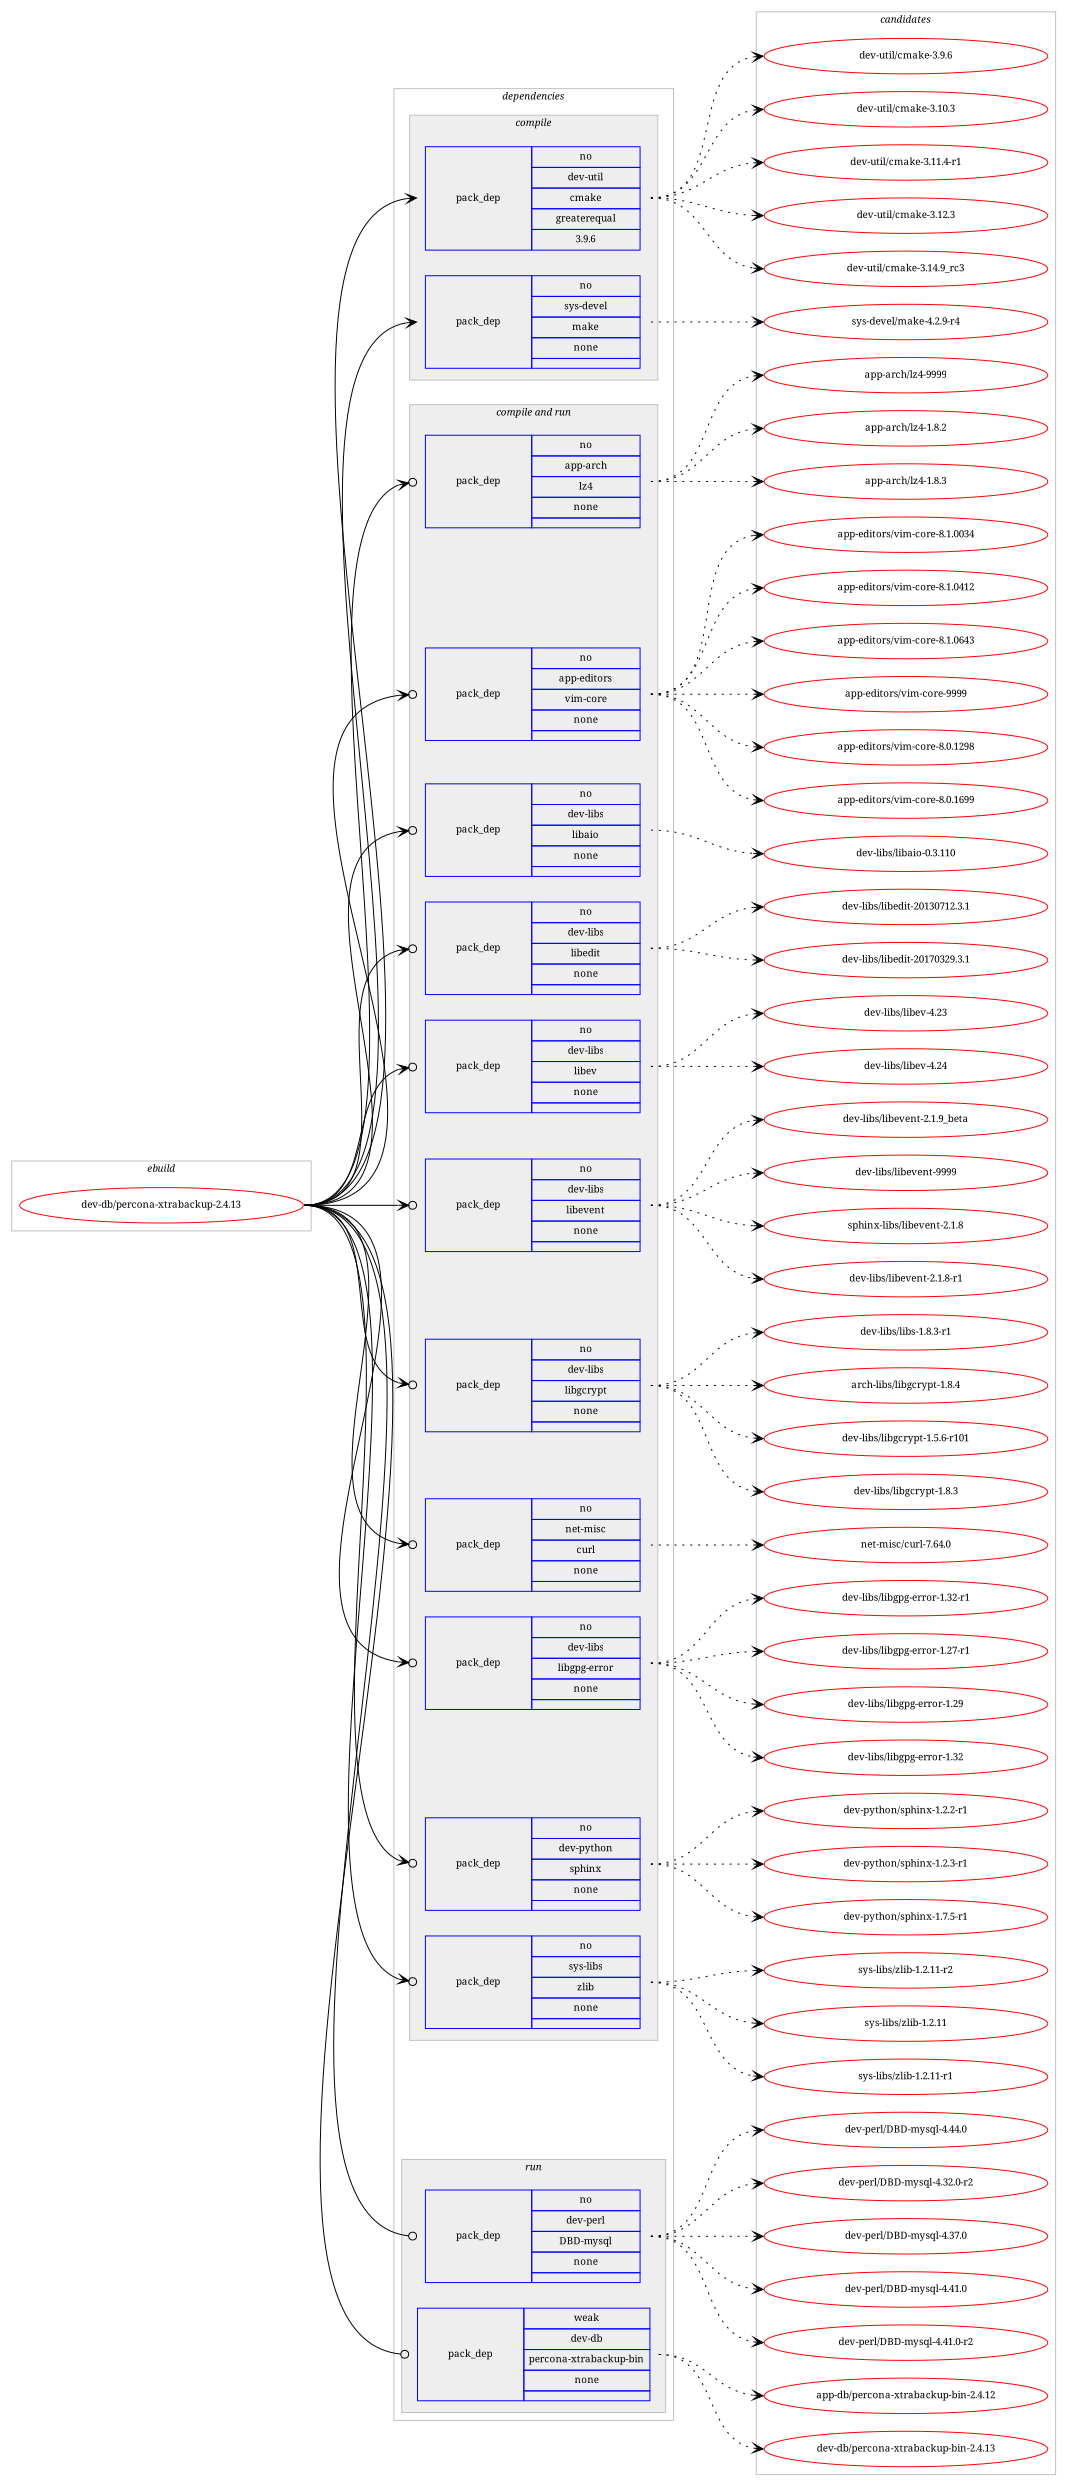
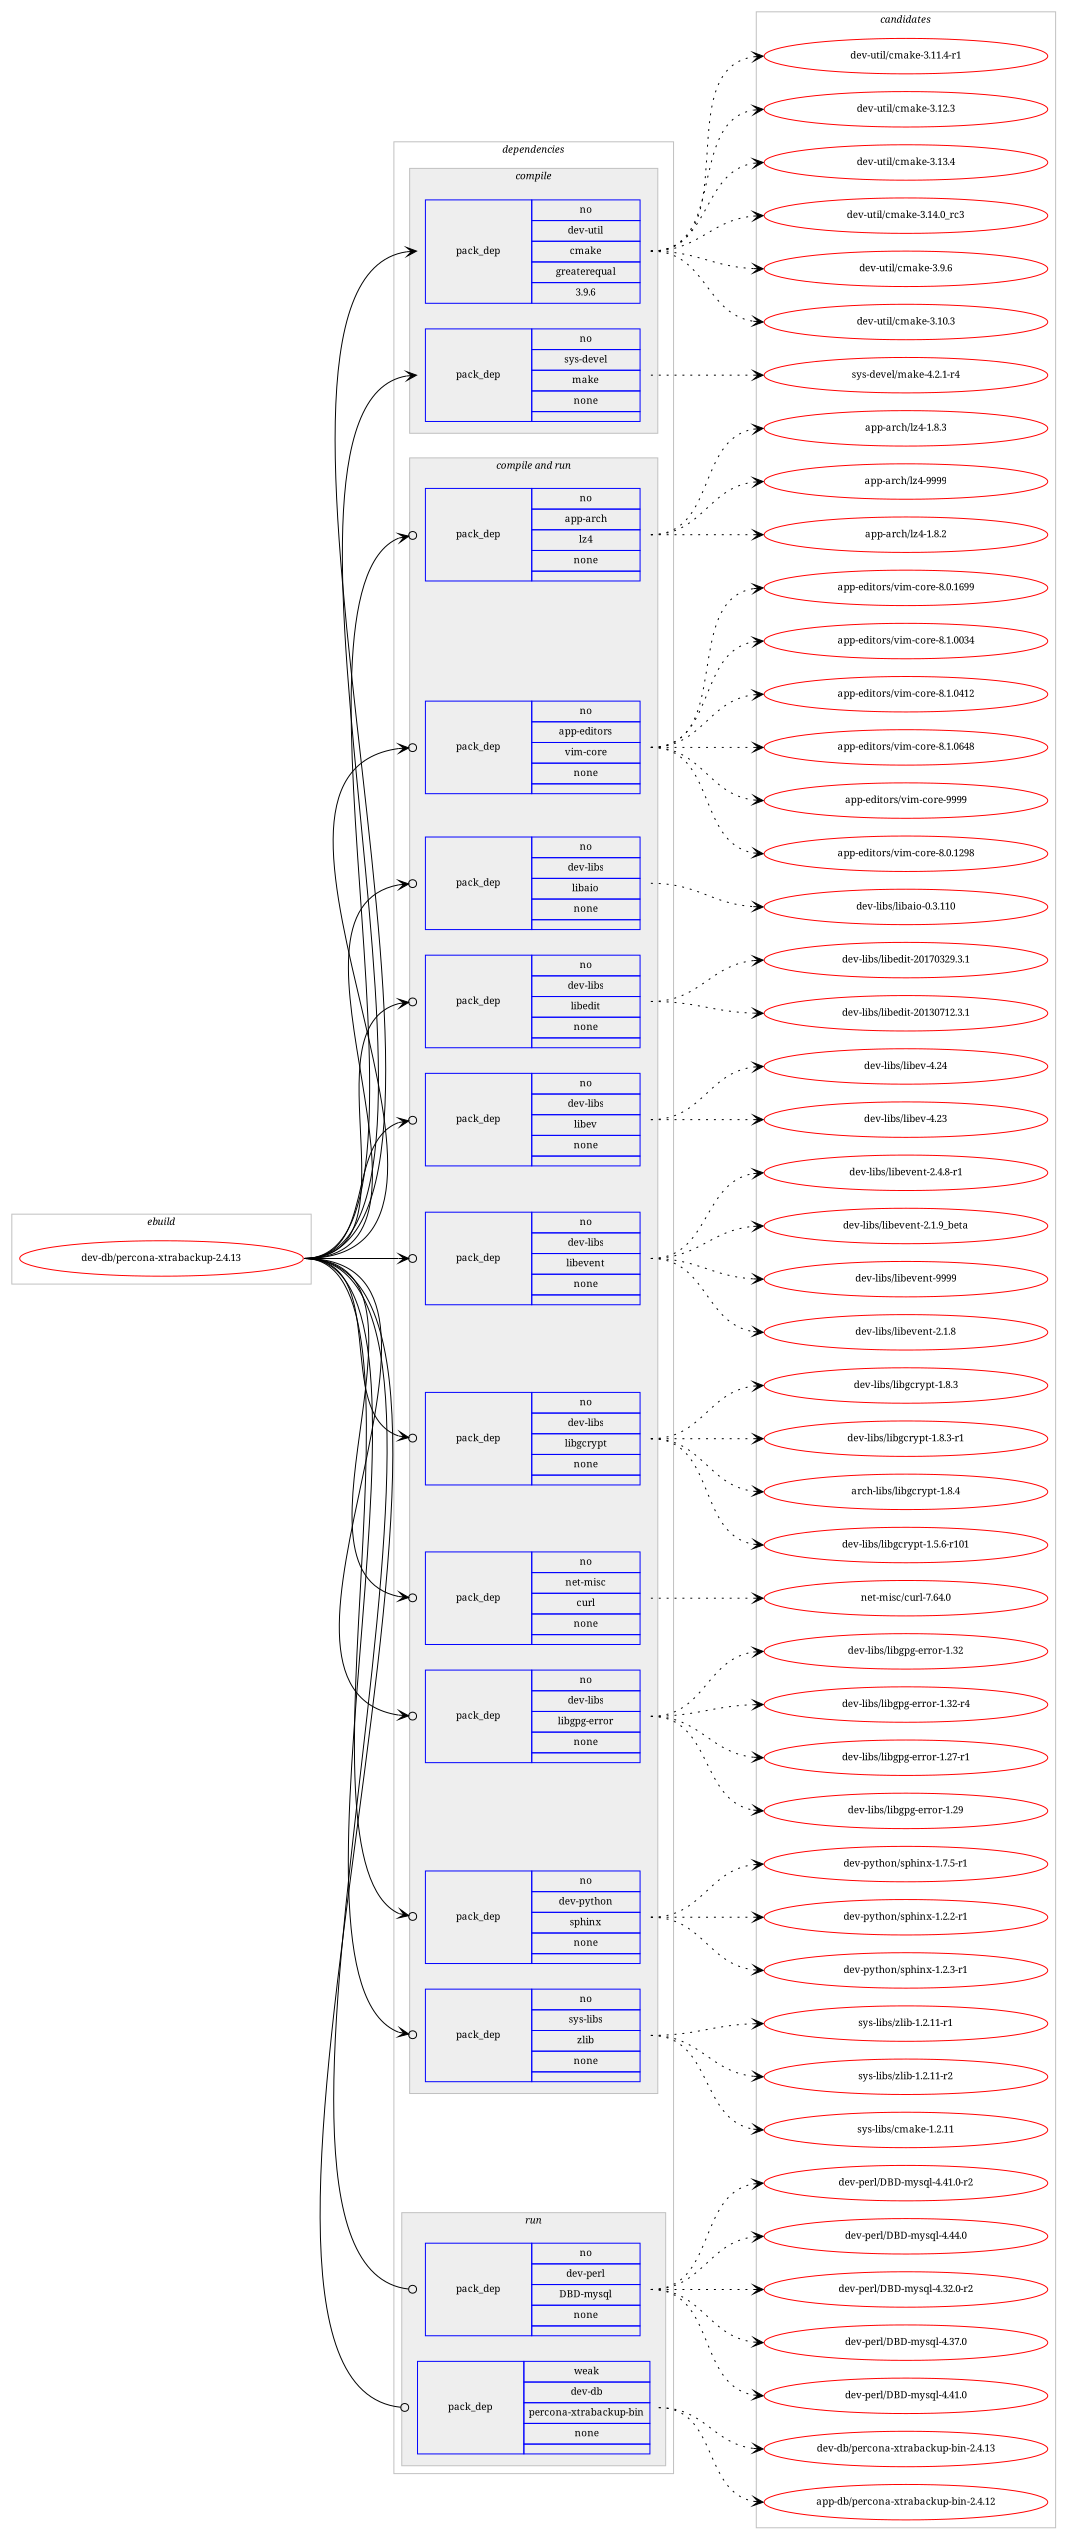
  digraph {
    compound=true
    concentrate=true
    fontname="Noto Serif"
    fontsize=10
    newrank=true
    rankdir=LR
    ranksep=1.5
    node [color=red fontname="Noto Serif" fontsize=10]
    edge [arrowhead=vee fontname="Noto Serif" headport=w style=dotted tailport=e weight=100]
    n1 [label="dev-db/percona-xtrabackup-2.4.13" width=4]
    n2 [color=blue label=<<TABLE BORDER="0" CELLBORDER="1" CELLSPACING="0" CELLPADDING="4" WIDTH="220"><TR><TD ROWSPAN="6" CELLPADDING="30">pack_dep</TD></TR><TR><TD WIDTH="110">no</TD></TR><TR><TD>dev-util</TD></TR><TR><TD>cmake</TD></TR><TR><TD>greaterequal</TD></TR><TR><TD>3.9.6</TD></TR></TABLE>> shape=none]
    n3 [color=blue label=<<TABLE BORDER="0" CELLBORDER="1" CELLSPACING="0" CELLPADDING="4" WIDTH="220"><TR><TD ROWSPAN="6" CELLPADDING="30">pack_dep</TD></TR><TR><TD WIDTH="110">no</TD></TR><TR><TD>sys-devel</TD></TR><TR><TD>make</TD></TR><TR><TD>none</TD></TR><TR><TD></TD></TR></TABLE>> shape=none]
    n4 [color=blue label=<<TABLE BORDER="0" CELLBORDER="1" CELLSPACING="0" CELLPADDING="4" WIDTH="220"><TR><TD ROWSPAN="6" CELLPADDING="30">pack_dep</TD></TR><TR><TD WIDTH="110">no</TD></TR><TR><TD>app-arch</TD></TR><TR><TD>lz4</TD></TR><TR><TD>none</TD></TR><TR><TD></TD></TR></TABLE>> shape=none]
    n5 [color=blue label=<<TABLE BORDER="0" CELLBORDER="1" CELLSPACING="0" CELLPADDING="4" WIDTH="220"><TR><TD ROWSPAN="6" CELLPADDING="30">pack_dep</TD></TR><TR><TD WIDTH="110">no</TD></TR><TR><TD>app-editors</TD></TR><TR><TD>vim-core</TD></TR><TR><TD>none</TD></TR><TR><TD></TD></TR></TABLE>> shape=none]
    n6 [color=blue label=<<TABLE BORDER="0" CELLBORDER="1" CELLSPACING="0" CELLPADDING="4" WIDTH="220"><TR><TD ROWSPAN="6" CELLPADDING="30">pack_dep</TD></TR><TR><TD WIDTH="110">no</TD></TR><TR><TD>dev-libs</TD></TR><TR><TD>libaio</TD></TR><TR><TD>none</TD></TR><TR><TD></TD></TR></TABLE>> shape=none]
    n7 [color=blue label=<<TABLE BORDER="0" CELLBORDER="1" CELLSPACING="0" CELLPADDING="4" WIDTH="220"><TR><TD ROWSPAN="6" CELLPADDING="30">pack_dep</TD></TR><TR><TD WIDTH="110">no</TD></TR><TR><TD>dev-libs</TD></TR><TR><TD>libedit</TD></TR><TR><TD>none</TD></TR><TR><TD></TD></TR></TABLE>> shape=none]
    n8 [color=blue label=<<TABLE BORDER="0" CELLBORDER="1" CELLSPACING="0" CELLPADDING="4" WIDTH="220"><TR><TD ROWSPAN="6" CELLPADDING="30">pack_dep</TD></TR><TR><TD WIDTH="110">no</TD></TR><TR><TD>dev-libs</TD></TR><TR><TD>libev</TD></TR><TR><TD>none</TD></TR><TR><TD></TD></TR></TABLE>> shape=none]
    n9 [color=blue label=<<TABLE BORDER="0" CELLBORDER="1" CELLSPACING="0" CELLPADDING="4" WIDTH="220"><TR><TD ROWSPAN="6" CELLPADDING="30">pack_dep</TD></TR><TR><TD WIDTH="110">no</TD></TR><TR><TD>dev-libs</TD></TR><TR><TD>libevent</TD></TR><TR><TD>none</TD></TR><TR><TD></TD></TR></TABLE>> shape=none]
    n10 [color=blue label=<<TABLE BORDER="0" CELLBORDER="1" CELLSPACING="0" CELLPADDING="4" WIDTH="220"><TR><TD ROWSPAN="6" CELLPADDING="30">pack_dep</TD></TR><TR><TD WIDTH="110">no</TD></TR><TR><TD>dev-libs</TD></TR><TR><TD>libgcrypt</TD></TR><TR><TD>none</TD></TR><TR><TD></TD></TR></TABLE>> shape=none]
    n11 [color=blue label=<<TABLE BORDER="0" CELLBORDER="1" CELLSPACING="0" CELLPADDING="4" WIDTH="220"><TR><TD ROWSPAN="6" CELLPADDING="30">pack_dep</TD></TR><TR><TD WIDTH="110">no</TD></TR><TR><TD>net-misc</TD></TR><TR><TD>curl</TD></TR><TR><TD>none</TD></TR><TR><TD></TD></TR></TABLE>> shape=none]
    n12 [color=blue label=<<TABLE BORDER="0" CELLBORDER="1" CELLSPACING="0" CELLPADDING="4" WIDTH="220"><TR><TD ROWSPAN="6" CELLPADDING="30">pack_dep</TD></TR><TR><TD WIDTH="110">no</TD></TR><TR><TD>dev-libs</TD></TR><TR><TD>libgpg-error</TD></TR><TR><TD>none</TD></TR><TR><TD></TD></TR></TABLE>> shape=none]
    n13 [color=blue label=<<TABLE BORDER="0" CELLBORDER="1" CELLSPACING="0" CELLPADDING="4" WIDTH="220"><TR><TD ROWSPAN="6" CELLPADDING="30">pack_dep</TD></TR><TR><TD WIDTH="110">no</TD></TR><TR><TD>dev-python</TD></TR><TR><TD>sphinx</TD></TR><TR><TD>none</TD></TR><TR><TD></TD></TR></TABLE>> shape=none]
    n14 [color=blue label=<<TABLE BORDER="0" CELLBORDER="1" CELLSPACING="0" CELLPADDING="4" WIDTH="220"><TR><TD ROWSPAN="6" CELLPADDING="30">pack_dep</TD></TR><TR><TD WIDTH="110">no</TD></TR><TR><TD>sys-libs</TD></TR><TR><TD>zlib</TD></TR><TR><TD>none</TD></TR><TR><TD></TD></TR></TABLE>> shape=none]
    n15 [color=blue label=<<TABLE BORDER="0" CELLBORDER="1" CELLSPACING="0" CELLPADDING="4" WIDTH="220"><TR><TD ROWSPAN="6" CELLPADDING="30">pack_dep</TD></TR><TR><TD WIDTH="110">no</TD></TR><TR><TD>dev-perl</TD></TR><TR><TD>DBD-mysql</TD></TR><TR><TD>none</TD></TR><TR><TD></TD></TR></TABLE>> shape=none]
    n16 [color=blue label=<<TABLE BORDER="0" CELLBORDER="1" CELLSPACING="0" CELLPADDING="4" WIDTH="220"><TR><TD ROWSPAN="6" CELLPADDING="30">pack_dep</TD></TR><TR><TD WIDTH="110">weak</TD></TR><TR><TD>dev-db</TD></TR><TR><TD>percona-xtrabackup-bin</TD></TR><TR><TD>none</TD></TR><TR><TD></TD></TR></TABLE>> shape=none]
    n17 [label="dev-util/cmake-3.10.3" width=4]
    n18 [label="dev-util/cmake-3.11.4-r1" width=4]
    n19 [label="dev-util/cmake-3.12.3" width=4]
-   n21 [label="dev-util/cmake-3.14.9_rc3" width=4]
+   n20 [label="dev-util/cmake-3.13.4" width=4]
+   n21 [label="dev-util/cmake-3.14.0_rc3" width=4]
    n22 [label="dev-util/cmake-3.9.6" width=4]
-   n23 [label="sys-devel/make-4.2.9-r4" width=4]
+   n23 [label="sys-devel/make-4.2.1-r4" width=4]
    n24 [label="app-arch/lz4-1.8.2" width=4]
    n25 [label="app-arch/lz4-1.8.3" width=4]
    n26 [label="app-arch/lz4-9999" width=4]
    n27 [label="app-editors/vim-core-8.0.1298" width=4]
    n28 [label="app-editors/vim-core-8.0.1699" width=4]
    n29 [label="app-editors/vim-core-8.1.0034" width=4]
    n30 [label="app-editors/vim-core-8.1.0412" width=4]
-   n31 [label="app-editors/vim-core-8.1.0643" width=4]
+   n31 [label="app-editors/vim-core-8.1.0648" width=4]
    n32 [label="app-editors/vim-core-9999" width=4]
    n33 [label="dev-libs/libaio-0.3.110" width=4]
    n34 [label="dev-libs/libedit-20130712.3.1" width=4]
    n35 [label="dev-libs/libedit-20170329.3.1" width=4]
    n36 [label="dev-libs/libev-4.23" width=4]
    n37 [label="dev-libs/libev-4.24" width=4]
-   n38 [label="sphinx-libs/libevent-2.1.8" width=4]
-   n39 [label="dev-libs/libevent-2.1.8-r1" width=4]
+   n38 [label="dev-libs/libevent-2.1.8" width=4]
+   n39 [label="dev-libs/libevent-2.4.8-r1" width=4]
    n40 [label="dev-libs/libevent-2.1.9_beta" width=4]
    n41 [label="dev-libs/libevent-9999" width=4]
    n42 [label="dev-libs/libgcrypt-1.5.6-r101" width=4]
    n43 [label="dev-libs/libgcrypt-1.8.3" width=4]
-   n44 [label="dev-libs/libs-1.8.3-r1" width=4]
+   n44 [label="dev-libs/libgcrypt-1.8.3-r1" width=4]
    n45 [label="arch-libs/libgcrypt-1.8.4" width=4]
    n46 [label="dev-libs/libgpg-error-1.27-r1" width=4]
    n47 [label="dev-libs/libgpg-error-1.29" width=4]
    n48 [label="dev-libs/libgpg-error-1.32" width=4]
-   n49 [label="dev-libs/libgpg-error-1.32-r1" width=4]
+   n49 [label="dev-libs/libgpg-error-1.32-r4" width=4]
    n50 [label="dev-python/sphinx-1.2.2-r1" width=4]
    n51 [label="dev-python/sphinx-1.2.3-r1" width=4]
    n52 [label="dev-python/sphinx-1.7.5-r1" width=4]
    n53 [label="net-misc/curl-7.64.0" width=4]
-   n54 [label="sys-libs/zlib-1.2.11" width=4]
+   n54 [label="sys-libs/cmake-1.2.11" width=4]
    n55 [label="sys-libs/zlib-1.2.11-r1" width=4]
    n56 [label="sys-libs/zlib-1.2.11-r2" width=4]
    n57 [label="dev-perl/DBD-mysql-4.32.0-r2" width=4]
    n58 [label="dev-perl/DBD-mysql-4.37.0" width=4]
    n59 [label="dev-perl/DBD-mysql-4.41.0" width=4]
    n60 [label="dev-perl/DBD-mysql-4.41.0-r2" width=4]
    n61 [label="dev-perl/DBD-mysql-4.44.0" width=4]
    n62 [label="app-db/percona-xtrabackup-bin-2.4.12" width=4]
    n63 [label="dev-db/percona-xtrabackup-bin-2.4.13" width=4]
    subgraph cluster_1 {
      color=gray
      label=<<i>ebuild</i>>
      rank=same
      n1
    }
    subgraph cluster_2 {
      color=gray
      label=<<i>dependencies</i>>
      subgraph cluster_3 {
        color=gray
        fillcolor="#eeeeee"
        label=<<i>compile</i>>
        style=filled
        subgraph sub_4 {
          color=gray
          fillcolor="#eeeeee"
          label=<<i>compile</i>>
          style=filled
          n2
        }
        subgraph sub_5 {
          color=gray
          fillcolor="#eeeeee"
          label=<<i>compile</i>>
          style=filled
          n3
        }
      }
      subgraph cluster_6 {
        color=gray
        fillcolor="#eeeeee"
        label=<<i>compile and run</i>>
        style=filled
        subgraph sub_7 {
          color=gray
          fillcolor="#eeeeee"
          label=<<i>compile and run</i>>
          style=filled
          n4
        }
        subgraph sub_8 {
          color=gray
          fillcolor="#eeeeee"
          label=<<i>compile and run</i>>
          style=filled
          n5
        }
        subgraph sub_9 {
          color=gray
          fillcolor="#eeeeee"
          label=<<i>compile and run</i>>
          style=filled
          n6
        }
        subgraph sub_10 {
          color=gray
          fillcolor="#eeeeee"
          label=<<i>compile and run</i>>
          style=filled
          n7
        }
        subgraph sub_11 {
          color=gray
          fillcolor="#eeeeee"
          label=<<i>compile and run</i>>
          style=filled
          n8
        }
        subgraph sub_12 {
          color=gray
          fillcolor="#eeeeee"
          label=<<i>compile and run</i>>
          style=filled
          n9
        }
        subgraph sub_13 {
          color=gray
          fillcolor="#eeeeee"
          label=<<i>compile and run</i>>
          style=filled
          n10
        }
        subgraph sub_14 {
          color=gray
          fillcolor="#eeeeee"
          label=<<i>compile and run</i>>
          style=filled
          n11
        }
        subgraph sub_15 {
          color=gray
          fillcolor="#eeeeee"
          label=<<i>compile and run</i>>
          style=filled
          n12
        }
        subgraph sub_16 {
          color=gray
          fillcolor="#eeeeee"
          label=<<i>compile and run</i>>
          style=filled
          n13
        }
        subgraph sub_17 {
          color=gray
          fillcolor="#eeeeee"
          label=<<i>compile and run</i>>
          style=filled
          n14
        }
      }
      subgraph cluster_18 {
        color=gray
        fillcolor="#eeeeee"
        label=<<i>run</i>>
        style=filled
        subgraph sub_19 {
          color=gray
          fillcolor="#eeeeee"
          label=<<i>run</i>>
          style=filled
          n15
        }
        subgraph sub_20 {
          color=gray
          fillcolor="#eeeeee"
          label=<<i>run</i>>
          style=filled
          n16
        }
      }
    }
    subgraph cluster_21 {
      color=gray
      label=<<i>candidates</i>>
      rank=same
      subgraph sub_22 {
        color=black
        label=<<i>candidates</i>>
        nodesep=1
        rank=same
        n17
        n18
        n19
+       n20
        n21
        n22
      }
      subgraph sub_23 {
        color=black
        label=<<i>candidates</i>>
        nodesep=1
        rank=same
        n23
      }
      subgraph sub_24 {
        color=black
        label=<<i>candidates</i>>
        nodesep=1
        rank=same
        n24
        n25
        n26
      }
      subgraph sub_25 {
        color=black
        label=<<i>candidates</i>>
        nodesep=1
        rank=same
        n27
        n28
        n29
        n30
        n31
        n32
      }
      subgraph sub_26 {
        color=black
        label=<<i>candidates</i>>
        nodesep=1
        rank=same
        n33
      }
      subgraph sub_27 {
        color=black
        label=<<i>candidates</i>>
        nodesep=1
        rank=same
        n34
        n35
      }
      subgraph sub_28 {
        color=black
        label=<<i>candidates</i>>
        nodesep=1
        rank=same
        n36
        n37
      }
      subgraph sub_29 {
        color=black
        label=<<i>candidates</i>>
        nodesep=1
        rank=same
        n38
        n39
        n40
        n41
      }
      subgraph sub_30 {
        color=black
        label=<<i>candidates</i>>
        nodesep=1
        rank=same
        n42
        n43
        n44
        n45
      }
      subgraph sub_31 {
        color=black
        label=<<i>candidates</i>>
        nodesep=1
        rank=same
        n46
        n47
        n48
        n49
      }
      subgraph sub_32 {
        color=black
        label=<<i>candidates</i>>
        nodesep=1
        rank=same
        n50
        n51
        n52
      }
      subgraph sub_33 {
        color=black
        label=<<i>candidates</i>>
        nodesep=1
        rank=same
        n53
      }
      subgraph sub_34 {
        color=black
        label=<<i>candidates</i>>
        nodesep=1
        rank=same
        n54
        n55
        n56
      }
      subgraph sub_35 {
        color=black
        label=<<i>candidates</i>>
        nodesep=1
        rank=same
        n57
        n58
        n59
        n60
        n61
      }
      subgraph sub_36 {
        color=black
        label=<<i>candidates</i>>
        nodesep=1
        rank=same
        n62
        n63
      }
    }
    n1 -> n2 [style=solid weight=20]
    n1 -> n3 [style=solid weight=20]
    n1 -> n4 [arrowhead=odotvee style=solid weight=20]
    n1 -> n5 [arrowhead=odotvee style=solid weight=20]
    n1 -> n6 [arrowhead=odotvee style=solid weight=20]
    n1 -> n7 [arrowhead=odotvee style=solid weight=20]
    n1 -> n8 [arrowhead=odotvee style=solid weight=20]
    n1 -> n9 [arrowhead=odotvee style=solid weight=20]
    n1 -> n10 [arrowhead=odotvee style=solid weight=20]
    n1 -> n11 [arrowhead=odotvee style=solid weight=20]
    n1 -> n12 [arrowhead=odotvee style=solid weight=20]
    n1 -> n13 [arrowhead=odotvee style=solid weight=20]
    n1 -> n14 [arrowhead=odotvee style=solid weight=20]
    n1 -> n15 [arrowhead=odot style=solid weight=20]
    n1 -> n16 [arrowhead=odot style=solid weight=20]
    n2 -> n17
    n2 -> n18
    n2 -> n19
+   n2 -> n20
    n2 -> n21
    n2 -> n22
    n3 -> n23
    n4 -> n24
    n4 -> n25
    n4 -> n26
    n5 -> n27
    n5 -> n28
    n5 -> n29
    n5 -> n30
    n5 -> n31
    n5 -> n32
    n6 -> n33
    n7 -> n34
    n7 -> n35
    n8 -> n36
    n8 -> n37
    n9 -> n38
    n9 -> n39
    n9 -> n40
    n9 -> n41
    n10 -> n42
    n10 -> n43
    n10 -> n44
    n10 -> n45
    n11 -> n53
    n12 -> n46
    n12 -> n47
    n12 -> n48
    n12 -> n49
    n13 -> n50
    n13 -> n51
    n13 -> n52
    n14 -> n54
    n14 -> n55
    n14 -> n56
    n15 -> n57
    n15 -> n58
    n15 -> n59
    n15 -> n60
    n15 -> n61
    n16 -> n62
    n16 -> n63
  }
